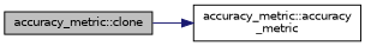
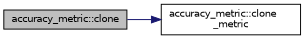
  digraph {
    rankdir=LR
    node [color=black fontname=Helvetica fontsize=10 shape=record style=filled]
    n1 [fillcolor=grey75 fontcolor=black height=0.2 label="accuracy_metric::clone" width=0.4]
-   n2 [fillcolor=white height=0.2 label="accuracy_metric::accuracy\l_metric" width=0.4]
+   n2 [fillcolor=white height=0.2 label="accuracy_metric::clone\l_metric" width=0.4]
    n1 -> n2 [color=midnightblue fontname=Helvetica fontsize=10 labelfontname=Helvetica labelfontsize=10 style=solid]
  }
